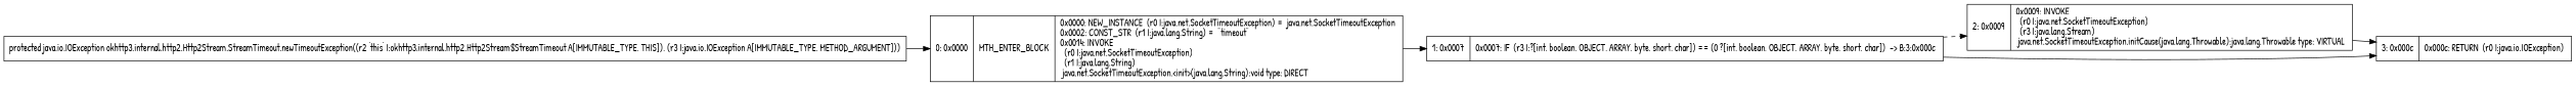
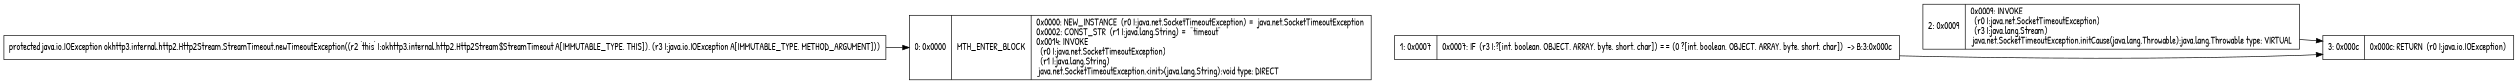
  digraph {
    fontname="Patrick Hand"
    rankdir=LR
    node [fontname="Patrick Hand" shape=record]
    edge [fontname="Patrick Hand"]
    n1 [label="{0\:\ 0x0000|MTH_ENTER_BLOCK\l|0x0000: NEW_INSTANCE  (r0 I:java.net.SocketTimeoutException) =  java.net.SocketTimeoutException \l0x0002: CONST_STR  (r1 I:java.lang.String) =  \"timeout\" \l0x0014: INVOKE  \l  (r0 I:java.net.SocketTimeoutException)\l  (r1 I:java.lang.String)\l java.net.SocketTimeoutException.\<init\>(java.lang.String):void type: DIRECT \l}"]
    n2 [label="{1\:\ 0x0007|0x0007: IF  (r3 I:?[int, boolean, OBJECT, ARRAY, byte, short, char]) == (0 ?[int, boolean, OBJECT, ARRAY, byte, short, char])  \-\> B:3:0x000c \l}"]
    n3 [label="{2\:\ 0x0009|0x0009: INVOKE  \l  (r0 I:java.net.SocketTimeoutException)\l  (r3 I:java.lang.Stream)\l java.net.SocketTimeoutException.initCause(java.lang.Throwable):java.lang.Throwable type: VIRTUAL \l}"]
    n4 [label="{3\:\ 0x000c|0x000c: RETURN  (r0 I:java.io.IOException) \l}"]
    n5 [label="{protected java.io.IOException okhttp3.internal.http2.Http2Stream.StreamTimeout.newTimeoutException((r2 'this' I:okhttp3.internal.http2.Http2Stream$StreamTimeout A[IMMUTABLE_TYPE, THIS]), (r3 I:java.io.IOException A[IMMUTABLE_TYPE, METHOD_ARGUMENT])) }"]
-   n1 -> n2
-   n2 -> n3 [style=dashed]
    n2 -> n4
    n3 -> n4
    n5 -> n1
  }
